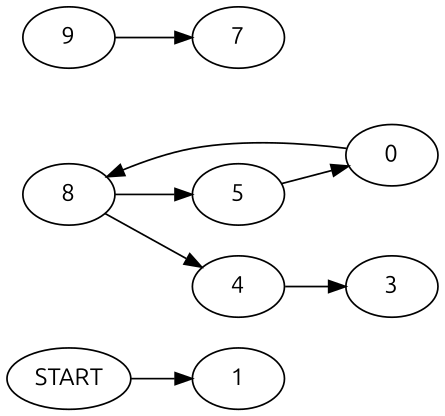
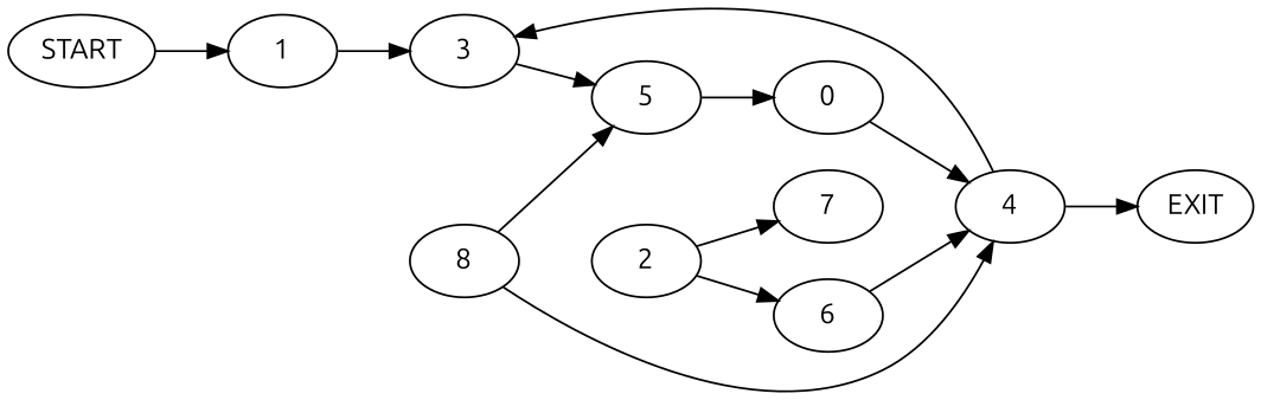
  digraph {
    fontname=Ubuntu
    rankdir=LR
    node [fontname=Ubuntu]
    edge [fontname=Ubuntu]
    n1 [label=START]
    1
    3
-   2 [label=9]
+   n4 [label=EXIT]
+   2
+   6
    7
    5
    4
    n10 [label=0]
    8
    n1 -> 1
+   1 -> 3
+   3 -> 5
+   2 -> 6
    2 -> 7
+   6 -> 4
    5 -> n10
    4 -> 3
-   n10 -> 8
+   4 -> n4
+   n10 -> 4
    8 -> 5
    8 -> 4
  }
